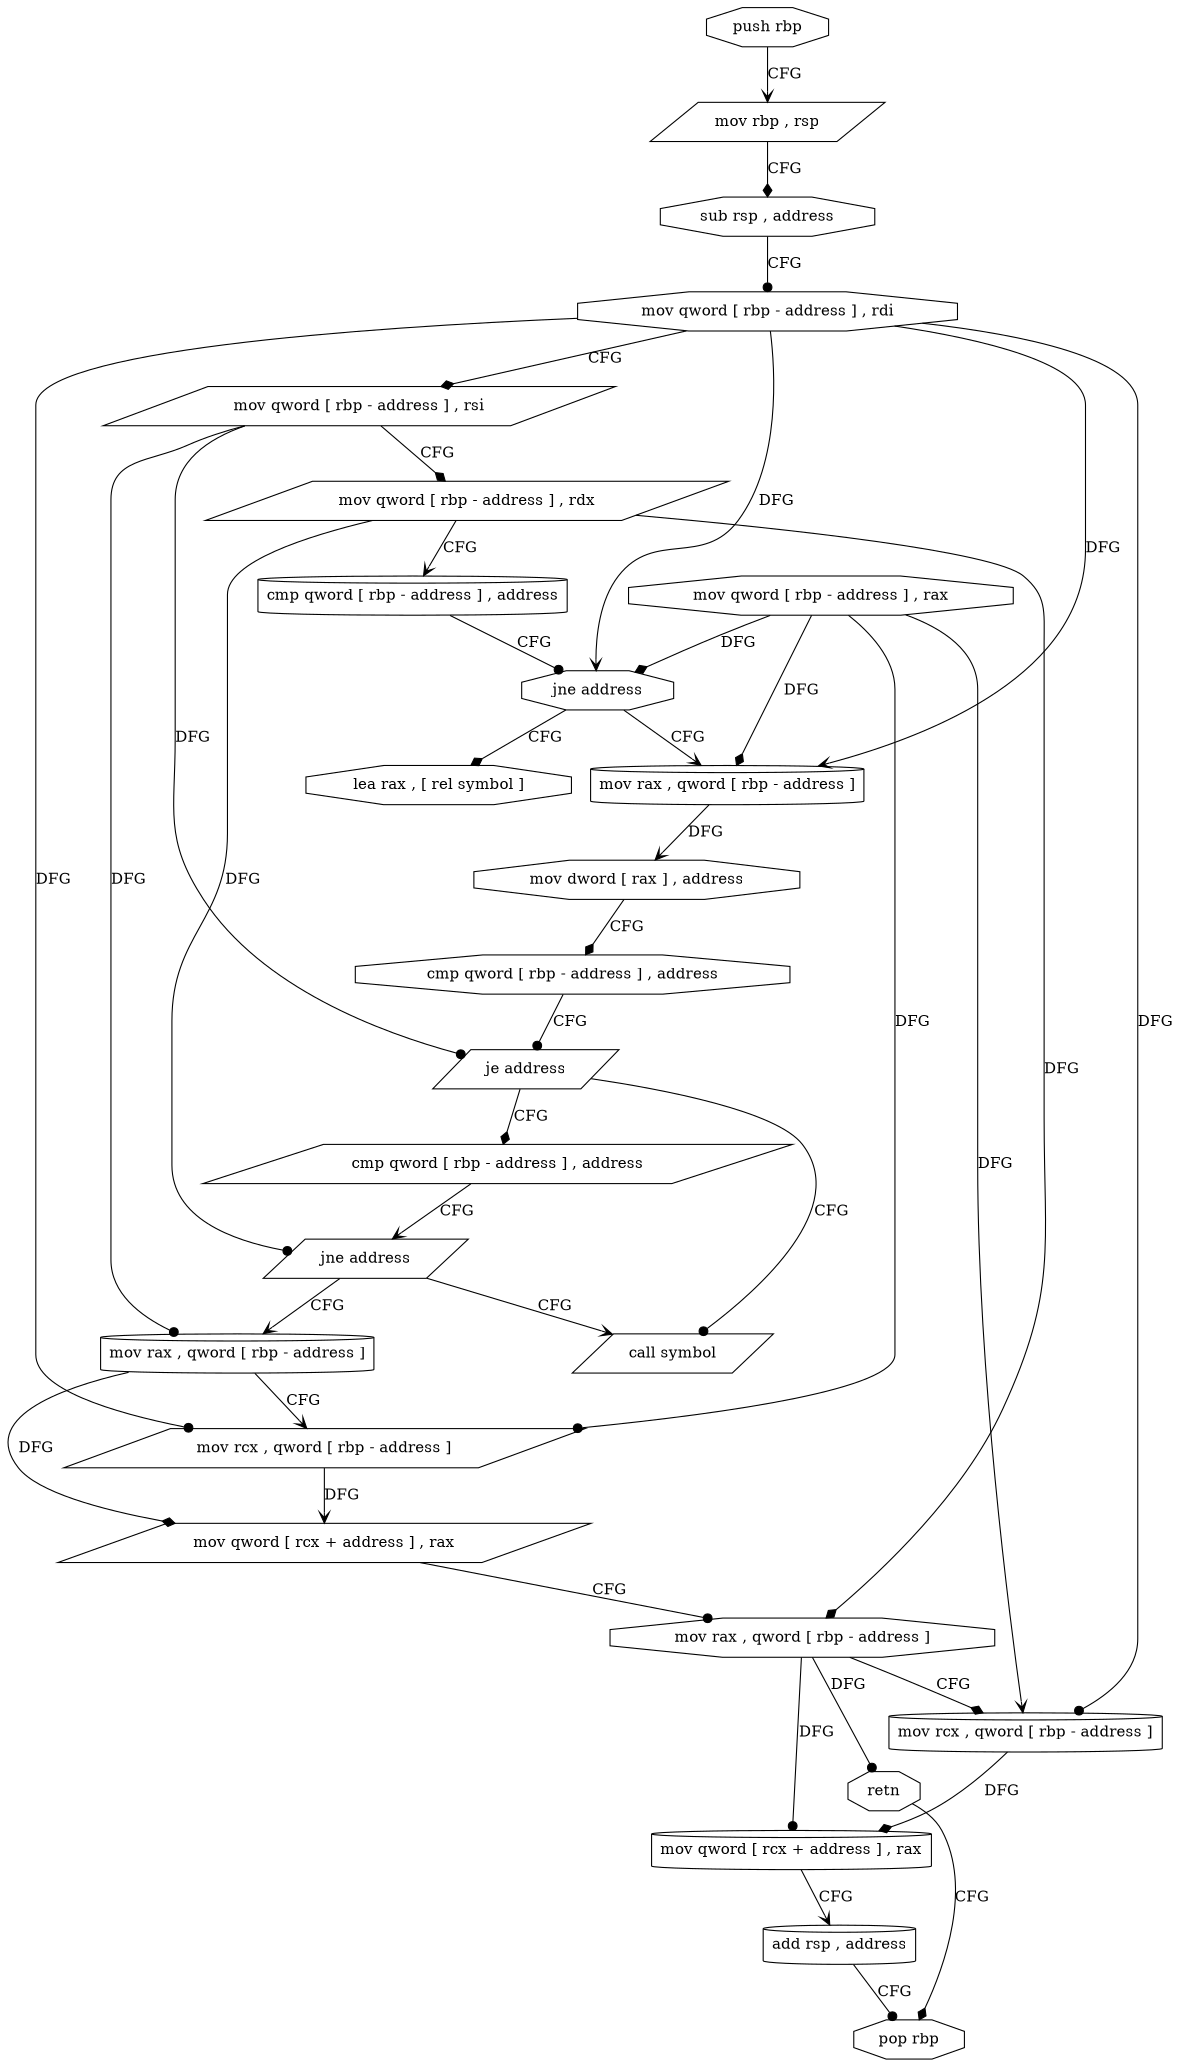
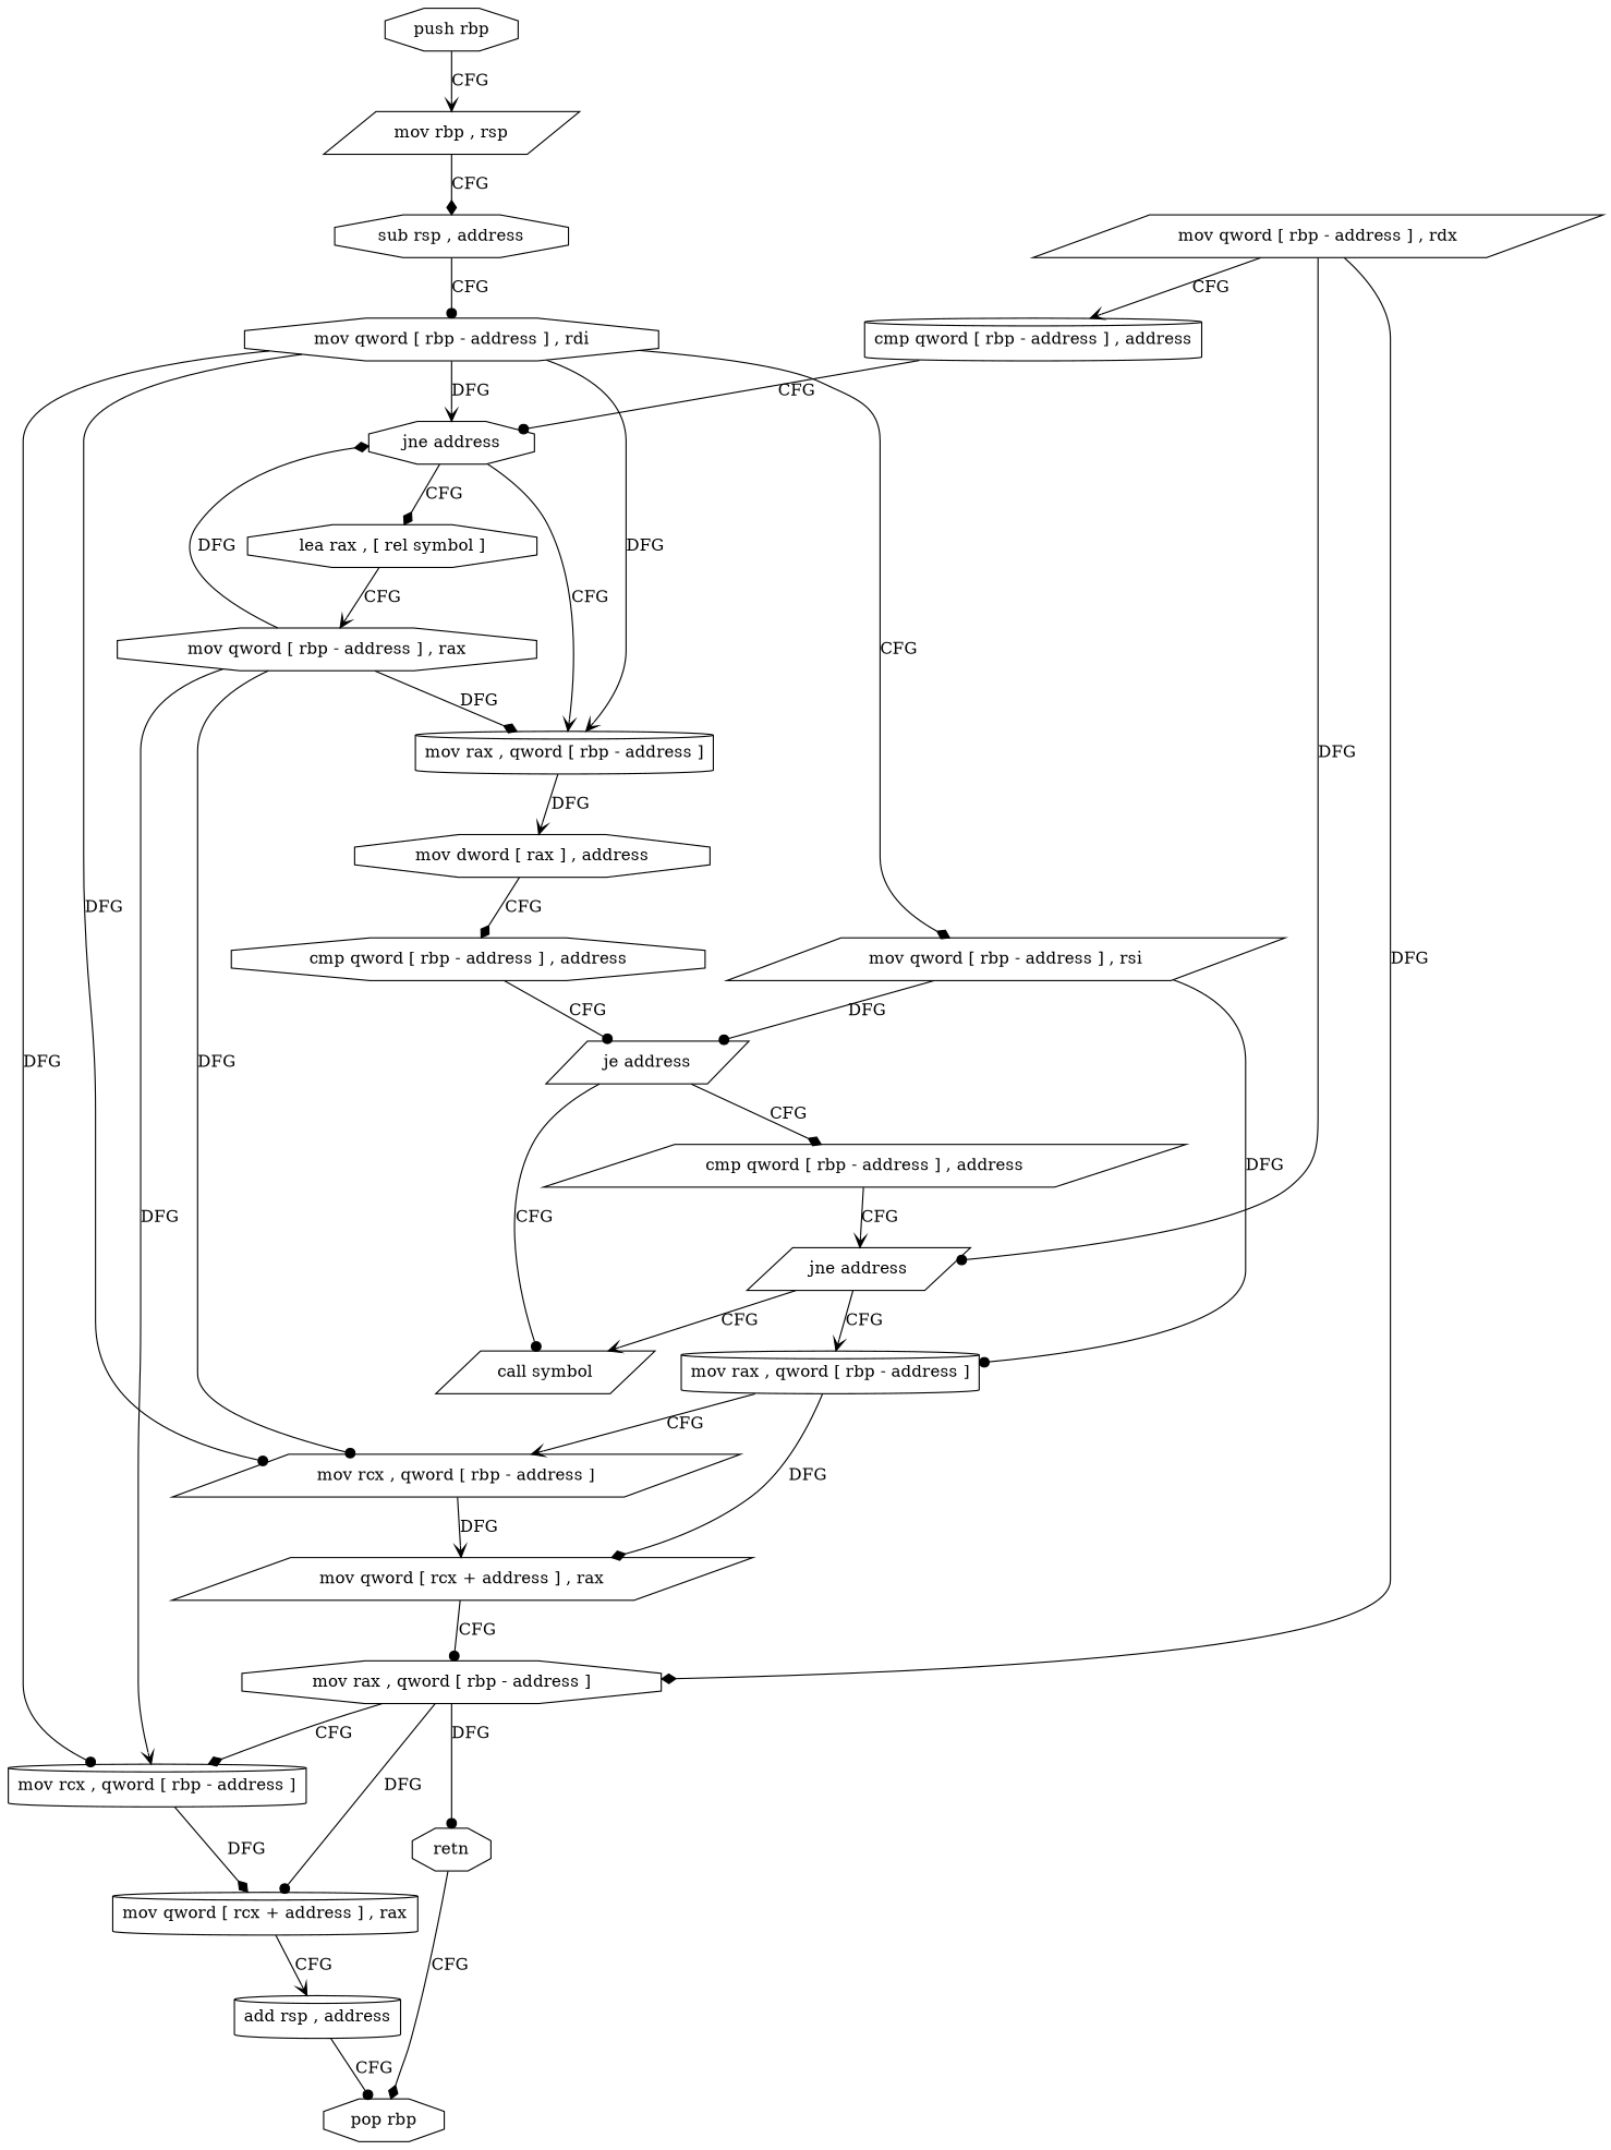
  digraph {
    node [shape=octagon]
    edge [arrowhead=vee]
    n1 [label="push rbp"]
    n2 [label="mov rbp , rsp" shape=parallelogram]
    n3 [label="sub rsp , address"]
    n4 [label="mov qword [ rbp - address ] , rdi"]
    n5 [label="mov qword [ rbp - address ] , rsi" shape=parallelogram]
    n6 [label="jne address"]
    n7 [label="mov rax , qword [ rbp - address ]" shape=cylinder]
    n8 [label="mov rcx , qword [ rbp - address ]" shape=parallelogram]
    n9 [label="mov rcx , qword [ rbp - address ]" shape=cylinder]
    n10 [label="mov qword [ rbp - address ] , rdx" shape=parallelogram]
    n11 [label="je address" shape=parallelogram]
    n12 [label="mov rax , qword [ rbp - address ]" shape=cylinder]
    n13 [label="lea rax , [ rel symbol ]"]
    n14 [label="mov dword [ rax ] , address"]
    n15 [label="mov qword [ rcx + address ] , rax" shape=parallelogram]
    n16 [label="mov qword [ rcx + address ] , rax" shape=cylinder]
    n17 [label="cmp qword [ rbp - address ] , address" shape=cylinder]
    n18 [label="jne address" shape=parallelogram]
    n19 [label="mov rax , qword [ rbp - address ]"]
    n20 [label="call symbol" shape=parallelogram]
    n21 [label="cmp qword [ rbp - address ] , address" shape=parallelogram]
    n22 [label=retn]
    n23 [label="mov qword [ rbp - address ] , rax"]
    n24 [label="cmp qword [ rbp - address ] , address"]
    n25 [label="add rsp , address" shape=cylinder]
    n26 [label="pop rbp"]
    n1 -> n2 [label=CFG]
    n2 -> n3 [arrowhead=diamond label=CFG]
    n3 -> n4 [arrowhead=dot label=CFG]
    n4 -> n5 [arrowhead=diamond label=CFG]
    n4 -> n6 [label=DFG]
    n4 -> n7 [label=DFG]
    n4 -> n8 [arrowhead=dot label=DFG]
    n4 -> n9 [arrowhead=dot label=DFG]
-   n5 -> n10 [arrowhead=diamond label=CFG]
    n5 -> n11 [arrowhead=dot label=DFG]
    n5 -> n12 [arrowhead=dot label=DFG]
    n6 -> n7 [label=CFG]
    n6 -> n13 [arrowhead=diamond label=CFG]
    n7 -> n14 [label=DFG]
    n8 -> n15 [label=DFG]
    n9 -> n16 [arrowhead=diamond label=DFG]
    n10 -> n17 [label=CFG]
    n10 -> n18 [arrowhead=dot label=DFG]
    n10 -> n19 [arrowhead=diamond label=DFG]
    n11 -> n20 [arrowhead=dot label=CFG]
    n11 -> n21 [arrowhead=diamond label=CFG]
    n12 -> n8 [label=CFG]
    n12 -> n15 [arrowhead=diamond label=DFG]
+   n13 -> n23 [label=CFG]
    n14 -> n24 [arrowhead=diamond label=CFG]
    n15 -> n19 [arrowhead=dot label=CFG]
    n16 -> n25 [label=CFG]
    n17 -> n6 [arrowhead=dot label=CFG]
    n18 -> n12 [label=CFG]
    n18 -> n20 [label=CFG]
    n19 -> n9 [arrowhead=diamond label=CFG]
    n19 -> n16 [arrowhead=dot label=DFG]
    n19 -> n22 [arrowhead=dot label=DFG]
    n21 -> n18 [label=CFG]
    n22 -> n26 [arrowhead=diamond label=CFG]
    n23 -> n6 [arrowhead=diamond label=DFG]
    n23 -> n7 [arrowhead=diamond label=DFG]
    n23 -> n8 [arrowhead=dot label=DFG]
    n23 -> n9 [label=DFG]
    n24 -> n11 [arrowhead=dot label=CFG]
    n25 -> n26 [arrowhead=dot label=CFG]
  }
